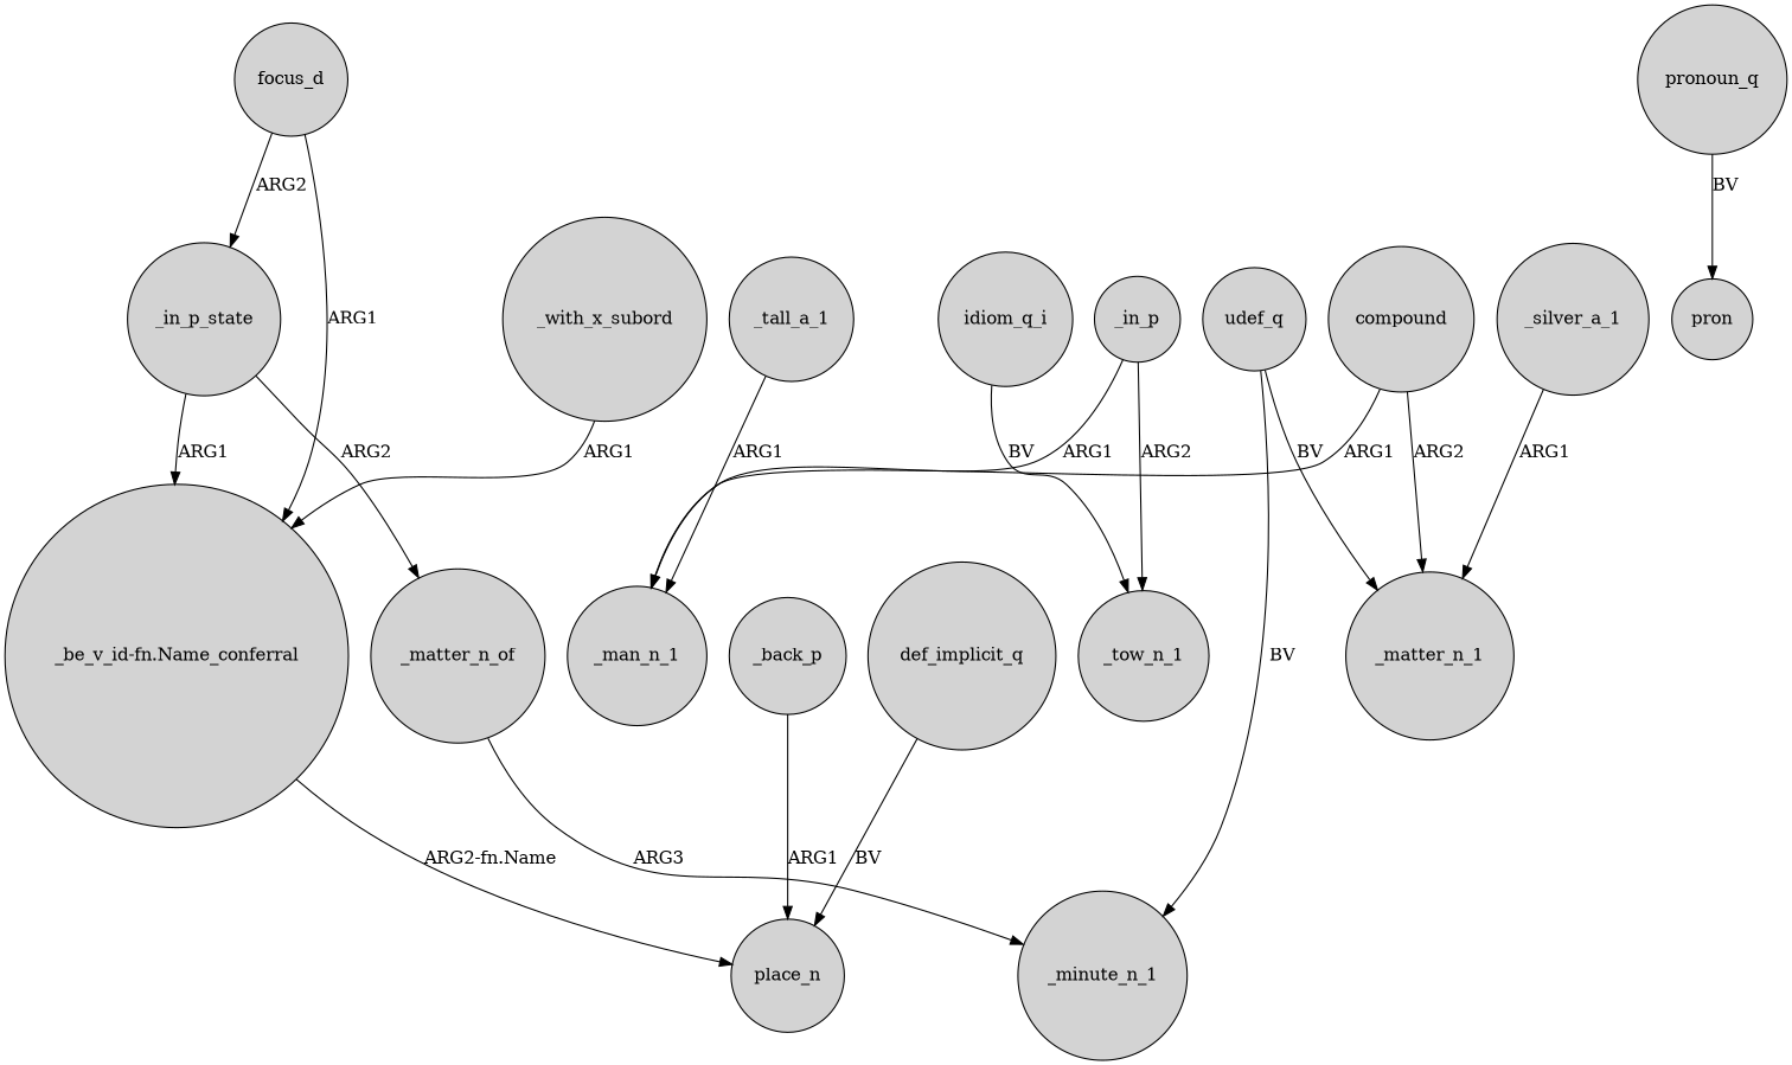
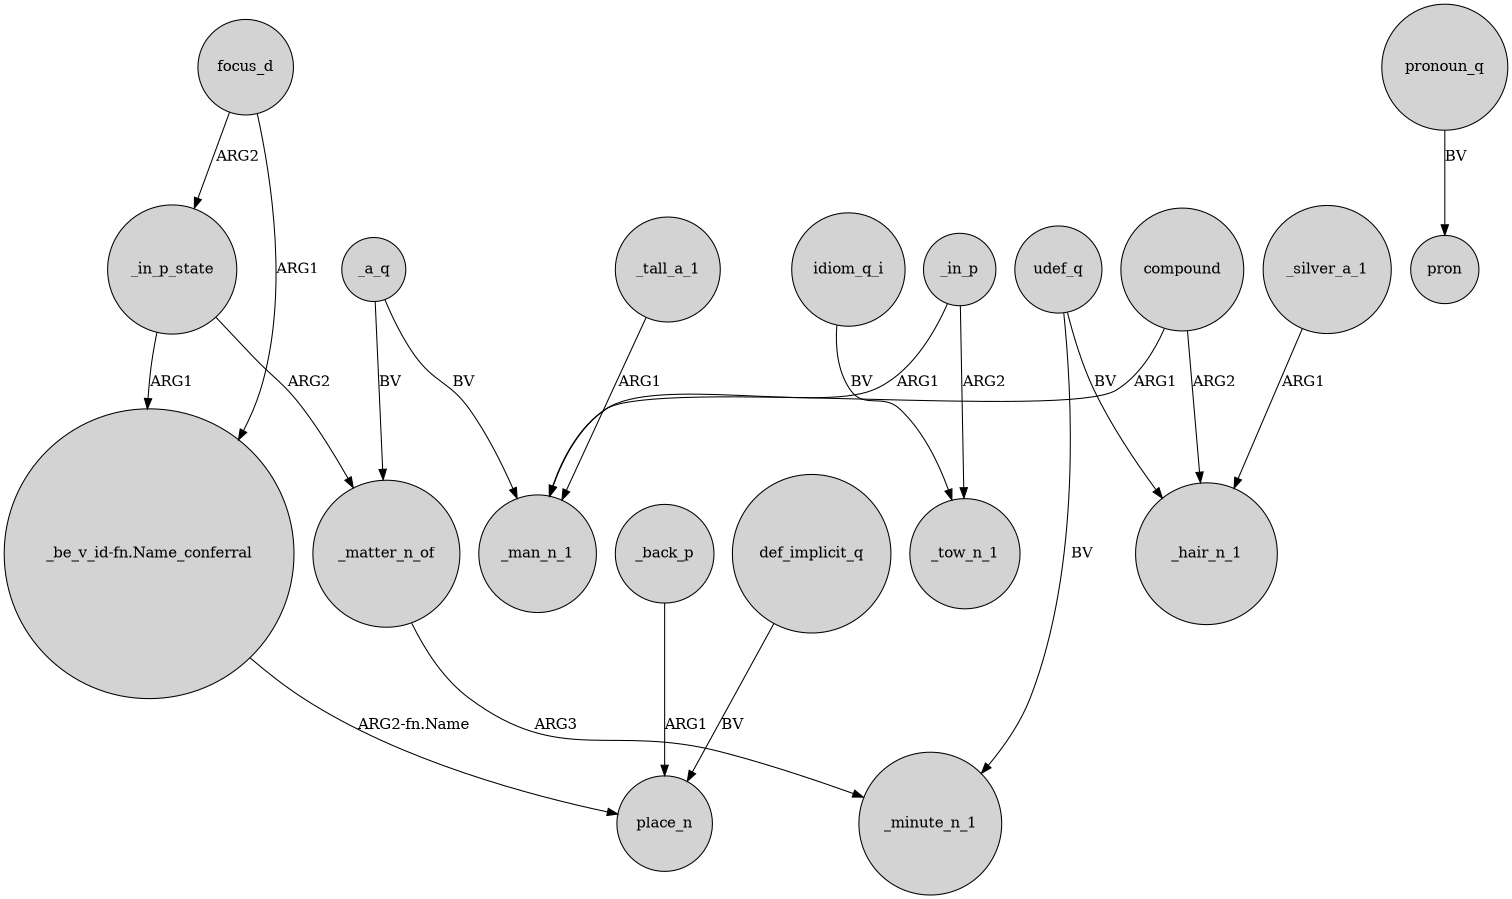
  digraph {
    node [shape=circle style=filled]
    udef_q
    _minute_n_1
-   _hair_n_1 [label=_matter_n_1]
+   _hair_n_1
    focus_d
    _in_p_state
    "_be_v_id-fn.Name_conferral"
    _matter_n_of
    place_n
    def_implicit_q
+   _a_q
    _man_n_1
-   _with_x_subord
    _in_p
    _tow_n_1
    _silver_a_1
    pronoun_q
    pron
    _back_p
    _tall_a_1
    idiom_q_i
    compound
    udef_q -> _minute_n_1 [label=BV]
    udef_q -> _hair_n_1 [label=BV]
    focus_d -> _in_p_state [label=ARG2]
    focus_d -> "_be_v_id-fn.Name_conferral" [label=ARG1]
    _in_p_state -> "_be_v_id-fn.Name_conferral" [label=ARG1]
    _in_p_state -> _matter_n_of [label=ARG2]
    "_be_v_id-fn.Name_conferral" -> place_n [label="ARG2-fn.Name"]
    _matter_n_of -> _minute_n_1 [label=ARG3]
    def_implicit_q -> place_n [label=BV]
-   _with_x_subord -> "_be_v_id-fn.Name_conferral" [label=ARG1]
+   _a_q -> _matter_n_of [label=BV]
+   _a_q -> _man_n_1 [label=BV]
    _in_p -> _man_n_1 [label=ARG1]
    _in_p -> _tow_n_1 [label=ARG2]
    _silver_a_1 -> _hair_n_1 [label=ARG1]
    pronoun_q -> pron [label=BV]
    _back_p -> place_n [label=ARG1]
    _tall_a_1 -> _man_n_1 [label=ARG1]
    idiom_q_i -> _tow_n_1 [label=BV]
    compound -> _hair_n_1 [label=ARG2]
    compound -> _man_n_1 [label=ARG1]
  }
